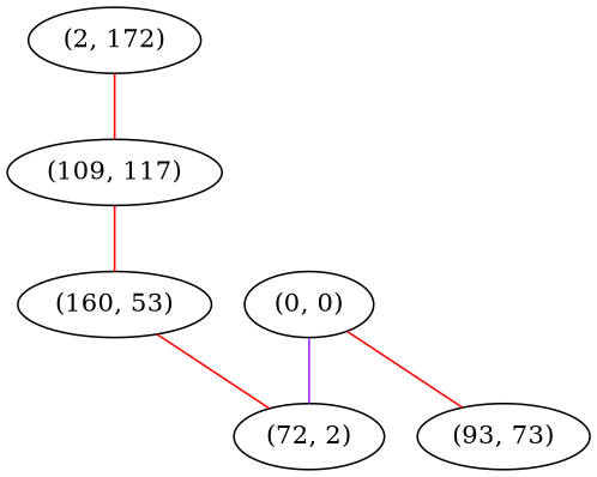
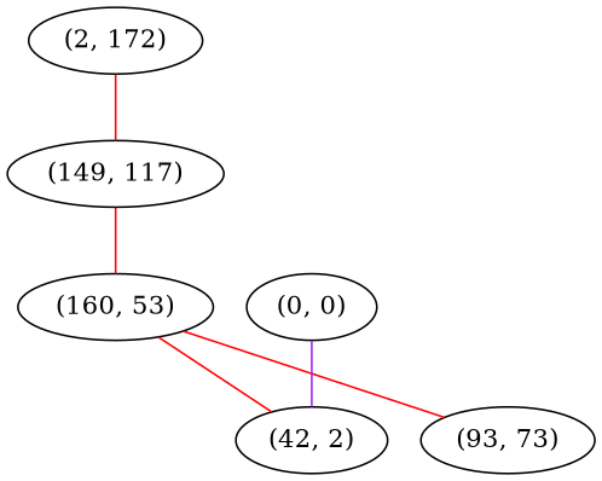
  graph {
    edge [color=red weight=1]
    n1 [label="(2, 172)"]
-   "(149, 117)" [label="(109, 117)"]
+   "(149, 117)"
    "(160, 53)"
    "(0, 0)"
-   "(42, 2)" [label="(72, 2)"]
+   "(42, 2)"
    "(93, 73)"
    n1 -- "(149, 117)"
    "(149, 117)" -- "(160, 53)"
    "(160, 53)" -- "(42, 2)"
-   "(0, 0)" -- "(93, 73)"
+   "(160, 53)" -- "(93, 73)"
    "(0, 0)" -- "(42, 2)" [color=purple weight=4]
  }
